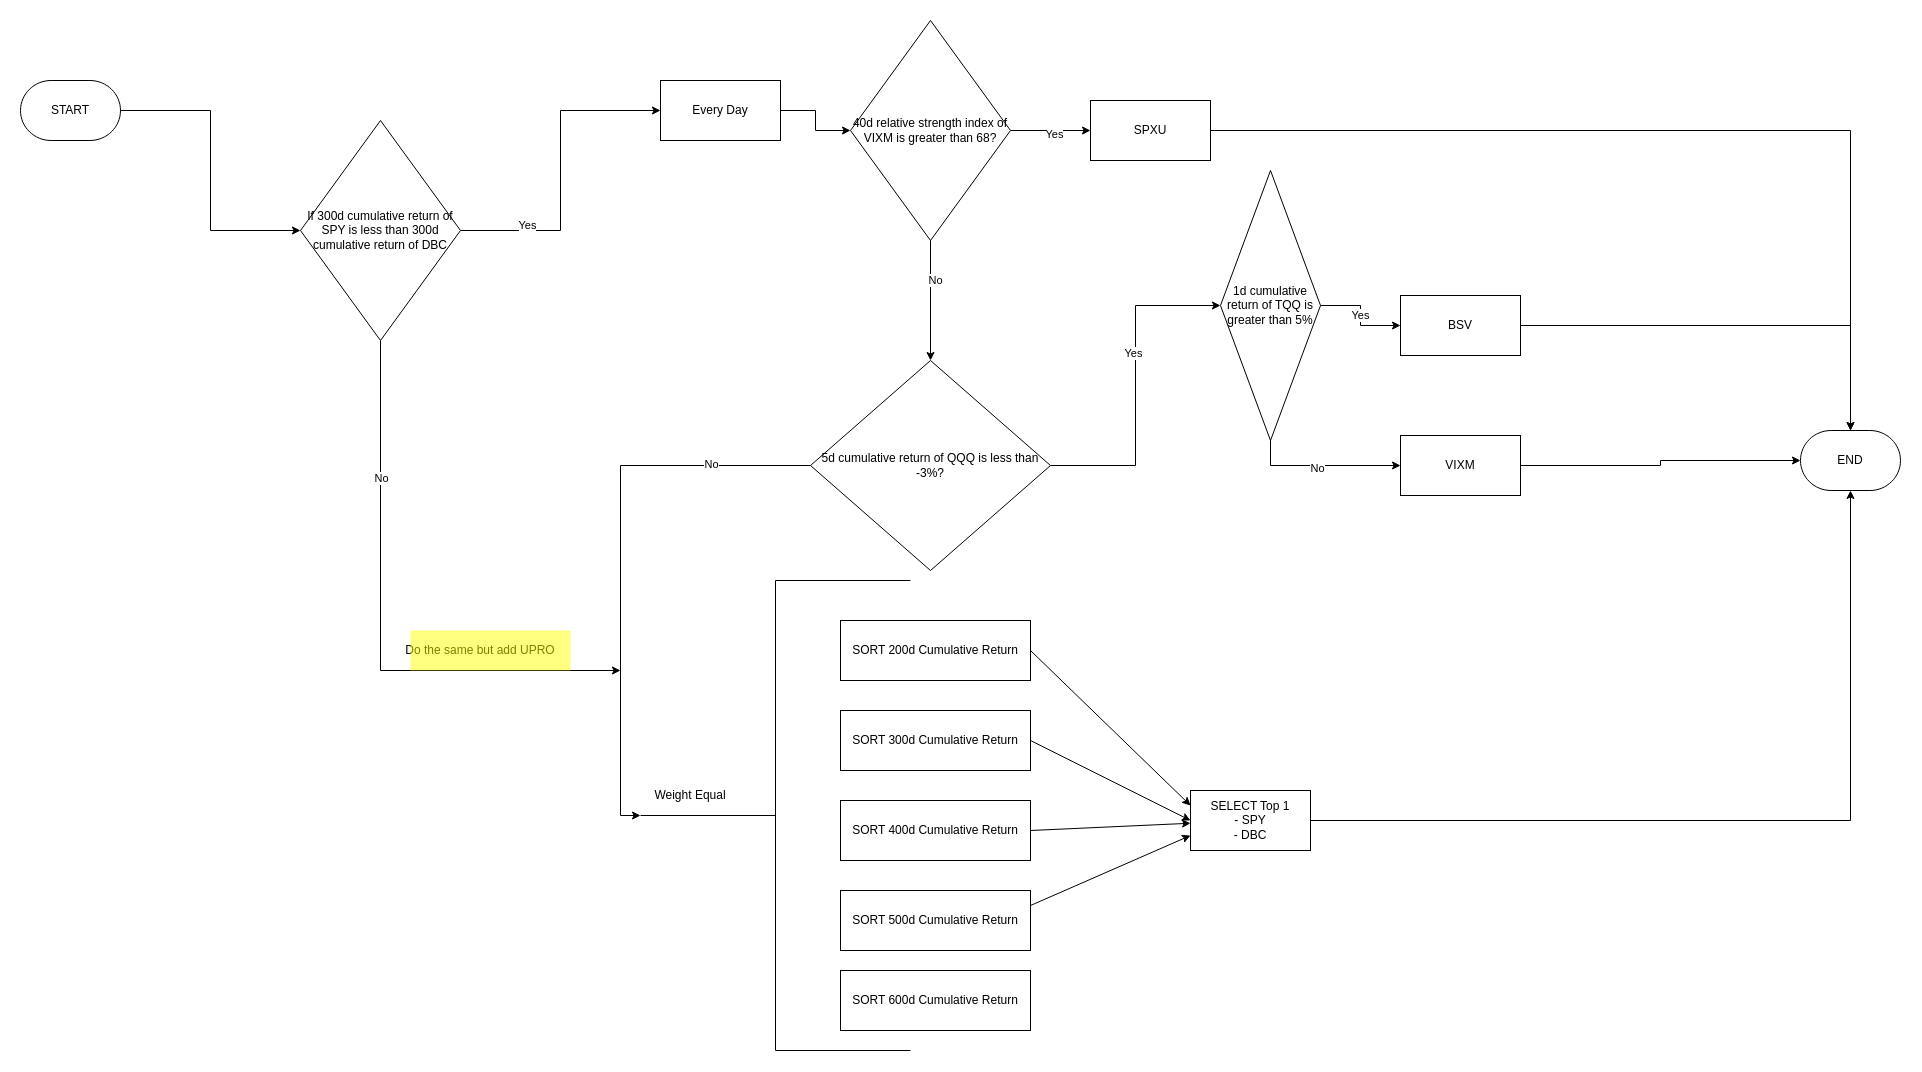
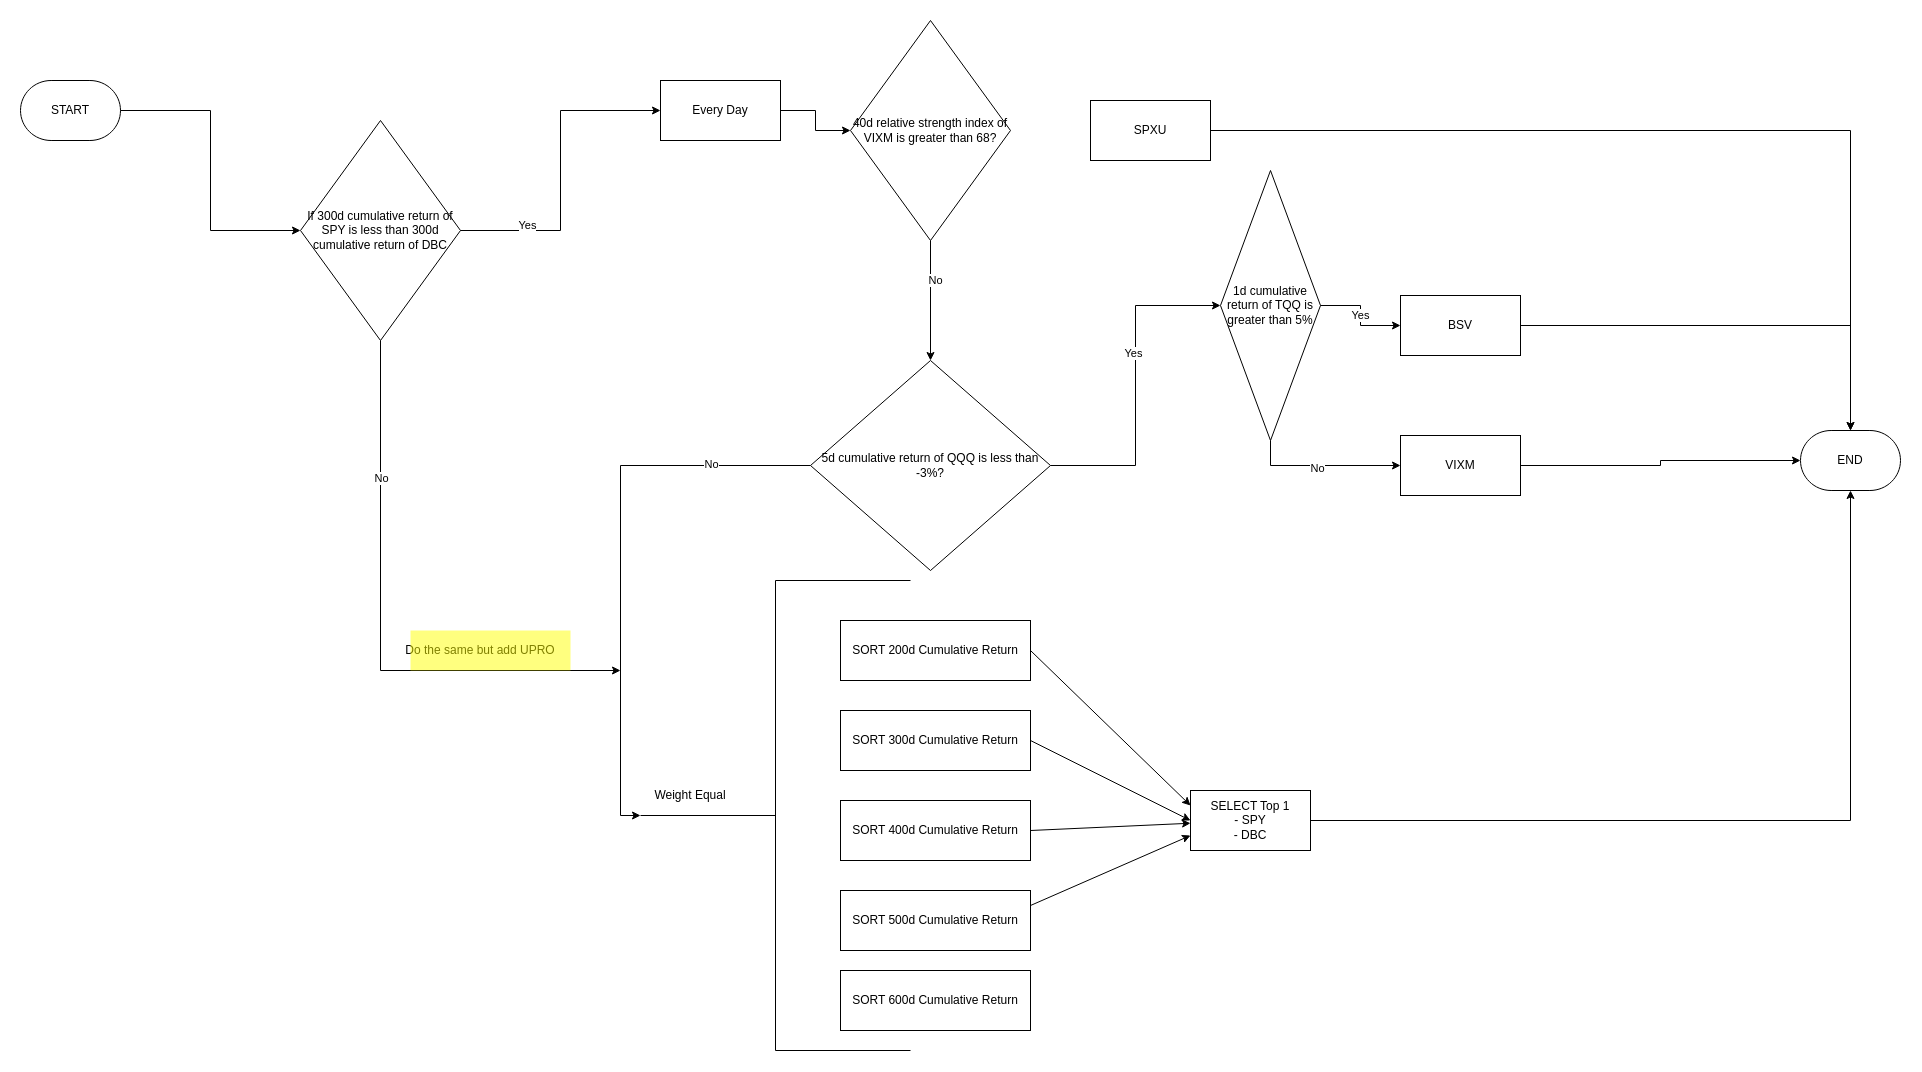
  <mxCell id="0" />
  <mxCell id="1" parent="0" />
- <mxCell id="2" style="edgeStyle=orthogonalEdgeStyle;rounded=0;orthogonalLoop=1;jettySize=auto;html=1;entryX=0;entryY=0.5;entryDx=0;entryDy=0;" parent="1" source="6" target="8" edge="1"><mxGeometry relative="1" as="geometry" /></mxCell>
- <mxCell id="3" value="Yes" style="edgeLabel;html=1;align=center;verticalAlign=middle;resizable=0;points=[];" parent="2" vertex="1" connectable="0"><mxGeometry x="0.075" y="-3" relative="1" as="geometry"><mxPoint as="offset" /></mxGeometry></mxCell>
  <mxCell id="4" style="edgeStyle=orthogonalEdgeStyle;rounded=0;orthogonalLoop=1;jettySize=auto;html=1;entryX=0.5;entryY=0;entryDx=0;entryDy=0;" parent="1" source="6" target="13" edge="1"><mxGeometry relative="1" as="geometry" /></mxCell>
  <mxCell id="5" value="No" style="edgeLabel;html=1;align=center;verticalAlign=middle;resizable=0;points=[];" parent="4" vertex="1" connectable="0"><mxGeometry x="-0.35" y="4" relative="1" as="geometry"><mxPoint as="offset" /></mxGeometry></mxCell>
  <mxCell id="6" value="40d relative strength index of VIXM is greater than 68?" style="rhombus;whiteSpace=wrap;html=1;fillColor=none;" parent="1" vertex="1"><mxGeometry x="850" y="20" width="160" height="220" as="geometry" /></mxCell>
  <mxCell id="7" style="edgeStyle=orthogonalEdgeStyle;rounded=0;orthogonalLoop=1;jettySize=auto;html=1;" parent="1" source="8" target="40" edge="1"><mxGeometry relative="1" as="geometry" /></mxCell>
  <mxCell id="8" value="SPXU" style="rounded=0;whiteSpace=wrap;html=1;fillColor=none;" parent="1" vertex="1"><mxGeometry x="1090" y="100" width="120" height="60" as="geometry" /></mxCell>
  <mxCell id="9" style="edgeStyle=orthogonalEdgeStyle;rounded=0;orthogonalLoop=1;jettySize=auto;html=1;entryX=0;entryY=0.5;entryDx=0;entryDy=0;" parent="1" source="13" target="17" edge="1"><mxGeometry relative="1" as="geometry" /></mxCell>
  <mxCell id="10" value="Yes" style="edgeLabel;html=1;align=center;verticalAlign=middle;resizable=0;points=[];" parent="9" vertex="1" connectable="0"><mxGeometry x="0.205" y="3" relative="1" as="geometry"><mxPoint y="1" as="offset" /></mxGeometry></mxCell>
  <mxCell id="11" style="edgeStyle=orthogonalEdgeStyle;rounded=0;orthogonalLoop=1;jettySize=auto;html=1;entryX=0;entryY=0.5;entryDx=0;entryDy=0;entryPerimeter=0;exitX=0;exitY=0.5;exitDx=0;exitDy=0;" parent="1" source="13" target="34" edge="1"><mxGeometry relative="1" as="geometry" /></mxCell>
  <mxCell id="12" value="No" style="edgeLabel;html=1;align=center;verticalAlign=middle;resizable=0;points=[];" parent="11" vertex="1" connectable="0"><mxGeometry x="-0.643" y="-2" relative="1" as="geometry"><mxPoint as="offset" /></mxGeometry></mxCell>
  <mxCell id="13" value="5d cumulative return of QQQ is less than -3%?" style="rhombus;whiteSpace=wrap;html=1;fillColor=none;" parent="1" vertex="1"><mxGeometry x="810" y="360" width="240" height="210" as="geometry" /></mxCell>
  <mxCell id="14" value="Yes" style="edgeStyle=orthogonalEdgeStyle;rounded=0;orthogonalLoop=1;jettySize=auto;html=1;entryX=0;entryY=0.5;entryDx=0;entryDy=0;" parent="1" source="17" target="19" edge="1"><mxGeometry relative="1" as="geometry" /></mxCell>
  <mxCell id="15" style="edgeStyle=orthogonalEdgeStyle;rounded=0;orthogonalLoop=1;jettySize=auto;html=1;" parent="1" source="17" target="21" edge="1"><mxGeometry relative="1" as="geometry"><Array as="points"><mxPoint x="1270" y="465" /></Array></mxGeometry></mxCell>
  <mxCell id="16" value="No" style="edgeLabel;html=1;align=center;verticalAlign=middle;resizable=0;points=[];" parent="15" vertex="1" connectable="0"><mxGeometry x="-0.088" y="-1" relative="1" as="geometry"><mxPoint y="1" as="offset" /></mxGeometry></mxCell>
  <mxCell id="17" value="1d cumulative return of TQQ is greater than 5%" style="rhombus;whiteSpace=wrap;html=1;fillColor=none;" parent="1" vertex="1"><mxGeometry x="1220" y="170" width="100" height="270" as="geometry" /></mxCell>
  <mxCell id="18" style="edgeStyle=orthogonalEdgeStyle;rounded=0;orthogonalLoop=1;jettySize=auto;html=1;" parent="1" source="19" target="40" edge="1"><mxGeometry relative="1" as="geometry" /></mxCell>
  <mxCell id="19" value="BSV" style="rounded=0;whiteSpace=wrap;html=1;fillColor=none;" parent="1" vertex="1"><mxGeometry x="1400" y="295" width="120" height="60" as="geometry" /></mxCell>
  <mxCell id="20" style="edgeStyle=orthogonalEdgeStyle;rounded=0;orthogonalLoop=1;jettySize=auto;html=1;" parent="1" source="21" target="40" edge="1"><mxGeometry relative="1" as="geometry" /></mxCell>
  <mxCell id="21" value="VIXM" style="rounded=0;whiteSpace=wrap;html=1;fillColor=none;" parent="1" vertex="1"><mxGeometry x="1400" y="435" width="120" height="60" as="geometry" /></mxCell>
  <mxCell id="22" style="rounded=0;orthogonalLoop=1;jettySize=auto;html=1;entryX=0;entryY=0.25;entryDx=0;entryDy=0;exitX=1;exitY=0.5;exitDx=0;exitDy=0;" parent="1" source="23" target="33" edge="1"><mxGeometry relative="1" as="geometry" /></mxCell>
  <mxCell id="23" value="SORT 200d Cumulative Return" style="rounded=0;whiteSpace=wrap;html=1;fillColor=none;" parent="1" vertex="1"><mxGeometry x="840" y="620" width="190" height="60" as="geometry" /></mxCell>
  <mxCell id="24" style="edgeStyle=none;rounded=0;orthogonalLoop=1;jettySize=auto;html=1;entryX=0;entryY=0.5;entryDx=0;entryDy=0;exitX=1;exitY=0.5;exitDx=0;exitDy=0;" parent="1" source="25" target="33" edge="1"><mxGeometry relative="1" as="geometry" /></mxCell>
  <mxCell id="25" value="SORT 300d Cumulative Return" style="rounded=0;whiteSpace=wrap;html=1;fillColor=none;" parent="1" vertex="1"><mxGeometry x="840" y="710" width="190" height="60" as="geometry" /></mxCell>
  <mxCell id="26" style="edgeStyle=none;rounded=0;orthogonalLoop=1;jettySize=auto;html=1;exitX=1;exitY=0.5;exitDx=0;exitDy=0;" parent="1" source="27" target="33" edge="1"><mxGeometry relative="1" as="geometry" /></mxCell>
  <mxCell id="27" value="SORT 400d Cumulative Return" style="rounded=0;whiteSpace=wrap;html=1;fillColor=none;" parent="1" vertex="1"><mxGeometry x="840" y="800" width="190" height="60" as="geometry" /></mxCell>
  <mxCell id="28" style="edgeStyle=none;rounded=0;orthogonalLoop=1;jettySize=auto;html=1;entryX=0;entryY=0.75;entryDx=0;entryDy=0;exitX=1;exitY=0.25;exitDx=0;exitDy=0;" parent="1" source="29" target="33" edge="1"><mxGeometry relative="1" as="geometry" /></mxCell>
  <mxCell id="29" value="SORT 500d Cumulative Return" style="rounded=0;whiteSpace=wrap;html=1;fillColor=none;" parent="1" vertex="1"><mxGeometry x="840" y="890" width="190" height="60" as="geometry" /></mxCell>
  <mxCell id="30" value="SORT 600d Cumulative Return" style="rounded=0;whiteSpace=wrap;html=1;fillColor=none;" parent="1" vertex="1"><mxGeometry x="840" y="970" width="190" height="60" as="geometry" /></mxCell>
  <mxCell id="31" style="edgeStyle=orthogonalEdgeStyle;rounded=0;orthogonalLoop=1;jettySize=auto;html=1;exitX=0.5;exitY=1;exitDx=0;exitDy=0;" parent="1" source="25" target="25" edge="1"><mxGeometry relative="1" as="geometry" /></mxCell>
  <mxCell id="32" style="edgeStyle=orthogonalEdgeStyle;rounded=0;orthogonalLoop=1;jettySize=auto;html=1;entryX=0.5;entryY=1;entryDx=0;entryDy=0;entryPerimeter=0;" parent="1" source="33" target="40" edge="1"><mxGeometry relative="1" as="geometry" /></mxCell>
  <mxCell id="33" value="SELECT Top 1&lt;br&gt;- SPY&lt;br&gt;- DBC" style="rounded=0;whiteSpace=wrap;html=1;" parent="1" vertex="1"><mxGeometry x="1190" y="790" width="120" height="60" as="geometry" /></mxCell>
  <mxCell id="34" value="" style="strokeWidth=1;html=1;shape=mxgraph.flowchart.annotation_2;align=left;labelPosition=right;pointerEvents=1;" parent="1" vertex="1"><mxGeometry x="640" y="580" width="270" height="470" as="geometry" /></mxCell>
  <mxCell id="35" value="Weight Equal" style="text;html=1;strokeColor=none;fillColor=none;align=center;verticalAlign=middle;whiteSpace=wrap;rounded=0;" parent="1" vertex="1"><mxGeometry x="630" y="780" width="120" height="30" as="geometry" /></mxCell>
  <mxCell id="36" style="edgeStyle=orthogonalEdgeStyle;rounded=0;orthogonalLoop=1;jettySize=auto;html=1;entryX=0;entryY=0.5;entryDx=0;entryDy=0;" parent="1" source="37" target="45" edge="1"><mxGeometry relative="1" as="geometry" /></mxCell>
  <mxCell id="37" value="START" style="strokeWidth=1;html=1;shape=mxgraph.flowchart.terminator;whiteSpace=wrap;fillColor=none;" parent="1" vertex="1"><mxGeometry x="20" y="80" width="100" height="60" as="geometry" /></mxCell>
  <mxCell id="38" style="edgeStyle=orthogonalEdgeStyle;rounded=0;orthogonalLoop=1;jettySize=auto;html=1;entryX=0;entryY=0.5;entryDx=0;entryDy=0;" parent="1" source="39" target="6" edge="1"><mxGeometry relative="1" as="geometry" /></mxCell>
  <mxCell id="39" value="Every Day" style="rounded=0;whiteSpace=wrap;html=1;fillColor=none;" parent="1" vertex="1"><mxGeometry x="660" y="80" width="120" height="60" as="geometry" /></mxCell>
  <mxCell id="40" value="END" style="strokeWidth=1;html=1;shape=mxgraph.flowchart.terminator;whiteSpace=wrap;fillColor=none;" parent="1" vertex="1"><mxGeometry x="1800" y="430" width="100" height="60" as="geometry" /></mxCell>
  <mxCell id="41" style="edgeStyle=orthogonalEdgeStyle;rounded=0;orthogonalLoop=1;jettySize=auto;html=1;entryX=0;entryY=0.5;entryDx=0;entryDy=0;" edge="1" parent="1" source="45" target="39"><mxGeometry relative="1" as="geometry" /></mxCell>
  <mxCell id="42" value="Yes" style="edgeLabel;html=1;align=center;verticalAlign=middle;resizable=0;points=[];" vertex="1" connectable="0" parent="41"><mxGeometry x="-0.585" y="6" relative="1" as="geometry"><mxPoint as="offset" /></mxGeometry></mxCell>
  <mxCell id="43" style="edgeStyle=orthogonalEdgeStyle;rounded=0;orthogonalLoop=1;jettySize=auto;html=1;" edge="1" parent="1" source="45"><mxGeometry relative="1" as="geometry"><mxPoint x="620" y="670" as="targetPoint" /><Array as="points"><mxPoint x="380" y="670" /></Array></mxGeometry></mxCell>
  <mxCell id="44" value="No" style="edgeLabel;html=1;align=center;verticalAlign=middle;resizable=0;points=[];" vertex="1" connectable="0" parent="43"><mxGeometry x="-0.517" relative="1" as="geometry"><mxPoint y="-1" as="offset" /></mxGeometry></mxCell>
  <mxCell id="45" value="If 300d cumulative return of SPY is less than 300d cumulative return of DBC" style="rhombus;whiteSpace=wrap;html=1;fillColor=none;" vertex="1" parent="1"><mxGeometry x="300" y="120" width="160" height="220" as="geometry" /></mxCell>
  <mxCell id="46" value="Do the same but add UPRO" style="text;html=1;strokeColor=none;fillColor=none;align=center;verticalAlign=middle;whiteSpace=wrap;rounded=0;" vertex="1" parent="1"><mxGeometry x="390" y="590" width="180" height="120" as="geometry" /></mxCell>
  <mxCell id="47" value="" style="rounded=0;whiteSpace=wrap;html=1;fillColor=#FFFF00;strokeColor=none;opacity=50;" vertex="1" parent="1"><mxGeometry x="410" y="630" width="160" height="40" as="geometry" /></mxCell>
